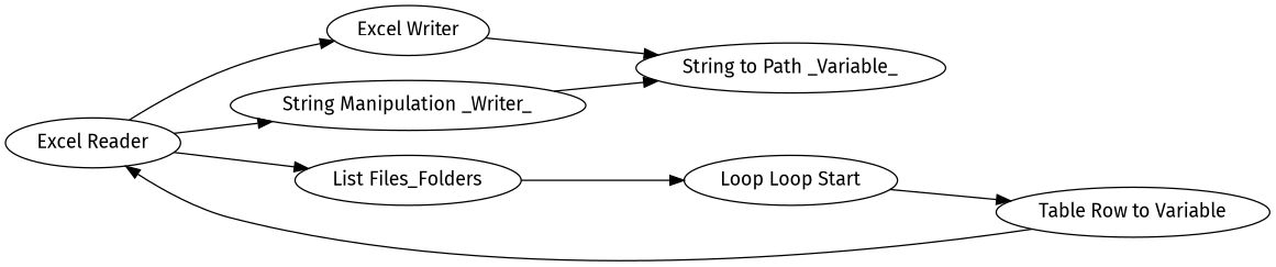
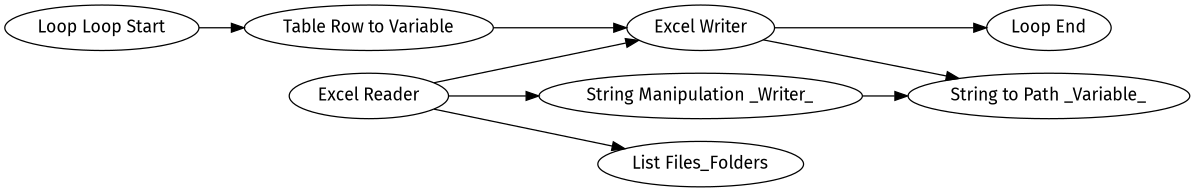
  digraph {
    fontname="Fira Sans"
    rankdir=LR
    node [fontname="Fira Sans"]
    edge [fontname="Fira Sans"]
    n1 [label="Excel Reader"]
    n2 [label="Excel Writer"]
    n3 [label="String Manipulation _Writer_"]
    n4 [label="List Files_Folders"]
+   n5 [label="Loop End"]
    n6 [label="String to Path _Variable_"]
    n7 [label="Loop Loop Start"]
    n8 [label="Table Row to Variable"]
    n1 -> n2
    n1 -> n3
    n1 -> n4
+   n2 -> n5
    n2 -> n6
    n3 -> n6
-   n4 -> n7
    n7 -> n8
-   n8 -> n1
+   n8 -> n2
  }
